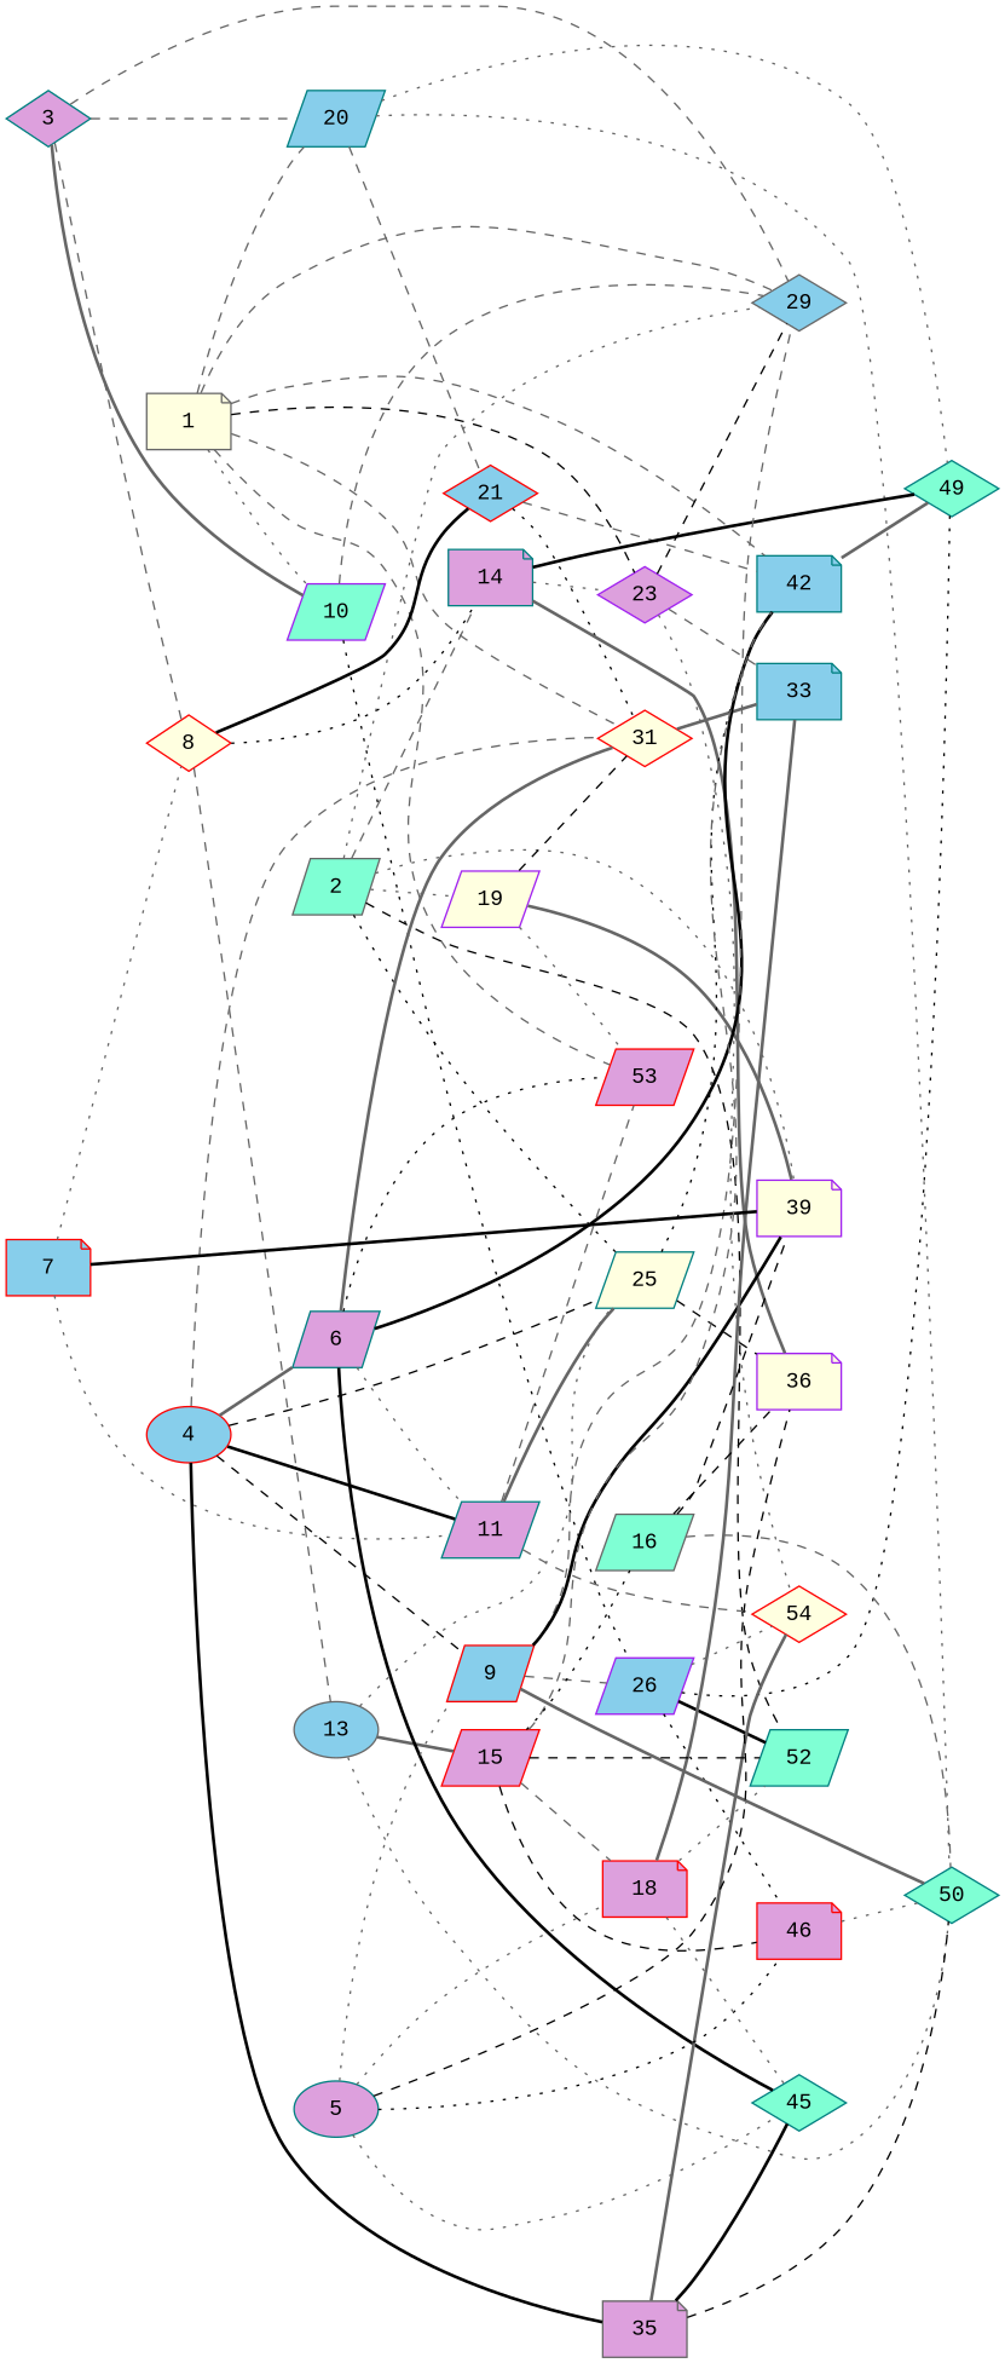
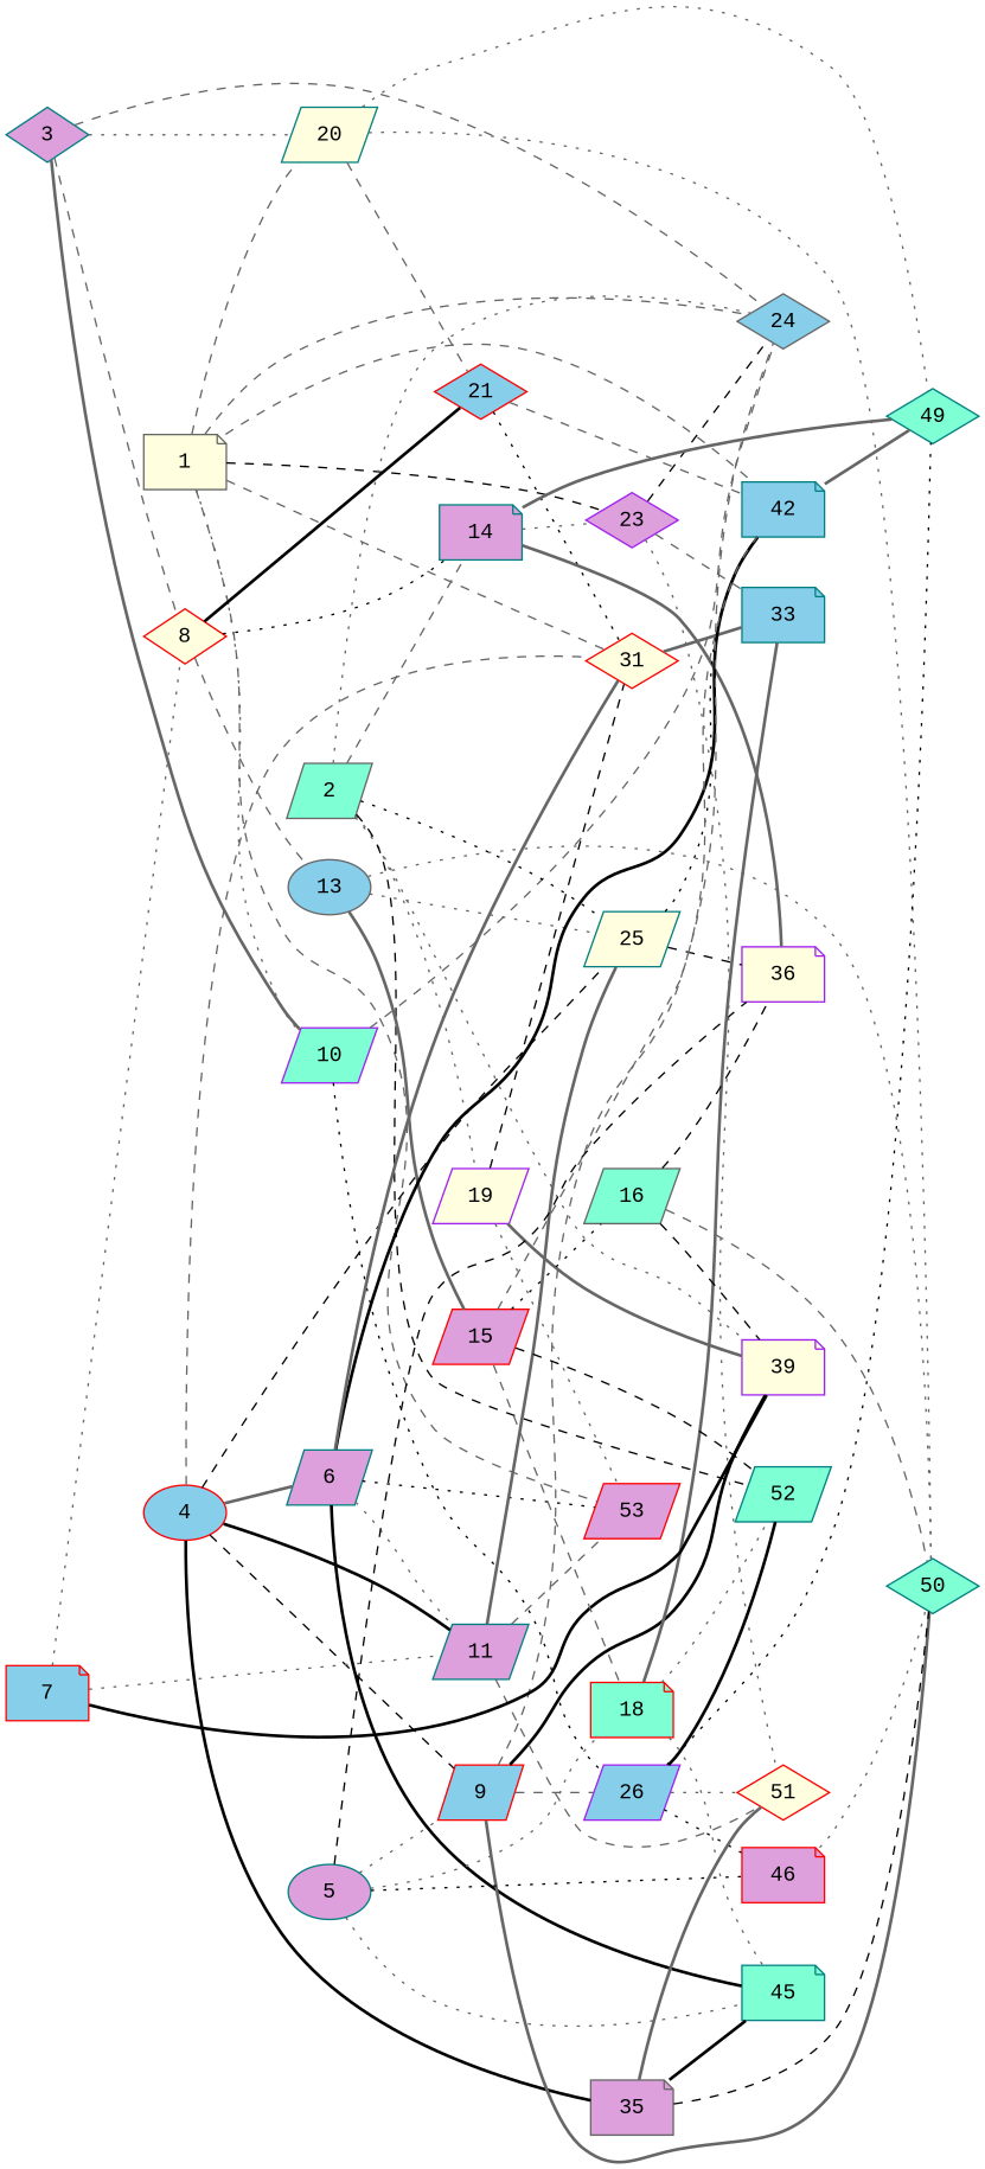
  graph {
    fontname="Liberation Mono"
    rankdir=LR
    node [color=teal fillcolor=plum fontname="Liberation Mono" shape=parallelogram style=filled]
    edge [color=gray40 fontname="Liberation Mono" style=dashed]
    1 [color=gray40 fillcolor=lightyellow shape=note super="+17"]
    10 [color=purple fillcolor=aquamarine]
-   20 [fillcolor=skyblue super="+30"]
+   20 [fillcolor=lightyellow super="+30"]
    23 [color=purple shape=diamond super="+44"]
-   24 [color=gray40 fillcolor=skyblue shape=diamond super="+41" label=29]
+   24 [color=gray40 fillcolor=skyblue shape=diamond super="+41"]
    42 [fillcolor=skyblue shape=note super="+47"]
    53 [color=red]
    31 [color=red fillcolor=lightyellow shape=diamond super="+38"]
    26 [color=purple fillcolor=skyblue super="+27"]
    21 [color=red fillcolor=skyblue shape=diamond]
    50 [fillcolor=aquamarine shape=diamond super="+58"]
    49 [fillcolor=aquamarine shape=diamond]
-   51 [color=red fillcolor=lightyellow shape=diamond label=54]
+   51 [color=red fillcolor=lightyellow shape=diamond]
    33 [fillcolor=skyblue shape=note]
    2 [color=gray40 fillcolor=aquamarine super="+54"]
    14 [shape=note super="+55"]
    19 [color=purple fillcolor=lightyellow]
    25 [fillcolor=lightyellow super="+56"]
    39 [color=purple fillcolor=lightyellow shape=note super="+43"]
    52 [fillcolor=aquamarine]
    36 [color=purple fillcolor=lightyellow shape=note]
    3 [shape=diamond super="+40"]
    8 [color=red fillcolor=lightyellow shape=diamond super="+22"]
    13 [color=gray40 fillcolor=skyblue shape=ellipse]
    4 [color=red fillcolor=skyblue shape=ellipse super="+28"]
    6 [super="+12"]
    9 [color=red fillcolor=skyblue super="+34"]
    11 [super="+32"]
    35 [color=gray40 shape=note]
-   45 [fillcolor=aquamarine shape=diamond super="+57"]
+   45 [fillcolor=aquamarine shape=note super="+57"]
    5 [shape=ellipse super="+37"]
-   18 [color=red shape=note super="+48"]
+   18 [color=red fillcolor=aquamarine shape=note super="+48"]
    46 [color=red shape=note]
    7 [color=red fillcolor=skyblue shape=note]
    15 [color=red super="+29"]
    16 [color=gray40 fillcolor=aquamarine]
    1 -- 10 [style=dotted]
    1 -- 20
    1 -- 23 [color=black]
    1 -- 24
    1 -- 42
    1 -- 53
    1 -- 31
    10 -- 24
    10 -- 26 [color=black style=dotted]
    20 -- 21
    20 -- 50 [style=dotted]
    20 -- 49 [style=dotted]
    23 -- 24 [color=black]
    23 -- 51 [style=dotted]
    23 -- 33 [weight=2]
    42 -- 49 [style=bold]
    31 -- 33 [style=bold]
    26 -- 49 [color=black style=dotted]
    26 -- 51 [style=dotted]
    26 -- 52 [color=black style=bold]
    26 -- 46 [color=black style=dotted]
    21 -- 42
    21 -- 31 [color=black style=dotted]
    2 -- 24 [style=dotted]
    2 -- 14
    2 -- 19 [style=dotted]
    2 -- 25 [color=black style=dotted]
    2 -- 39 [style=dotted]
    2 -- 52 [color=black]
    14 -- 23 [style=dotted]
-   14 -- 49 [color=black style=bold]
+   14 -- 49 [style=bold]
    14 -- 36 [style=bold]
    19 -- 53 [style=dotted]
    19 -- 31 [color=black]
    19 -- 39 [style=bold]
    25 -- 42 [color=black style=dotted]
    25 -- 36 [color=black]
    3 -- 10 [style=bold]
-   3 -- 20 [weight=2]
+   3 -- 20 [style=dotted weight=2]
    3 -- 24
    3 -- 8
    8 -- 21 [color=black style=bold]
    8 -- 14 [color=black style=dotted weight=2]
    8 -- 13
    13 -- 50 [style=dotted]
    13 -- 25 [style=dotted]
    13 -- 15 [style=bold]
    4 -- 31
    4 -- 25 [color=black]
    4 -- 6 [style=bold]
    4 -- 9 [color=black]
    4 -- 11 [color=black style=bold]
    4 -- 35 [color=black style=bold]
    6 -- 42 [color=black style=bold]
    6 -- 53 [color=black style=dotted]
    6 -- 31 [style=bold]
    6 -- 11 [style=dotted]
    6 -- 45 [color=black style=bold]
    9 -- 24
    9 -- 26
    9 -- 50 [style=bold]
    9 -- 39 [color=black style=bold]
    11 -- 53
    11 -- 51
    11 -- 25 [style=bold]
    35 -- 50 [color=black]
    35 -- 51 [style=bold]
    35 -- 45 [color=black style=bold]
    5 -- 36 [color=black]
    5 -- 9 [style=dotted]
    5 -- 45 [style=dotted weight=2]
    5 -- 18 [style=dotted]
    5 -- 46 [color=black style=dotted]
    18 -- 33 [style=bold]
    18 -- 52 [style=dotted]
    18 -- 45 [style=dotted weight=2]
    46 -- 50 [style=dotted]
    7 -- 39 [color=black style=bold weight=2]
    7 -- 8 [style=dotted]
    7 -- 11 [style=dotted]
    15 -- 42
    15 -- 52 [color=black]
    15 -- 18
-   15 -- 46 [color=black]
    15 -- 16 [color=black style=dotted]
    16 -- 50
    16 -- 39 [color=black]
    16 -- 36 [color=black]
  }
